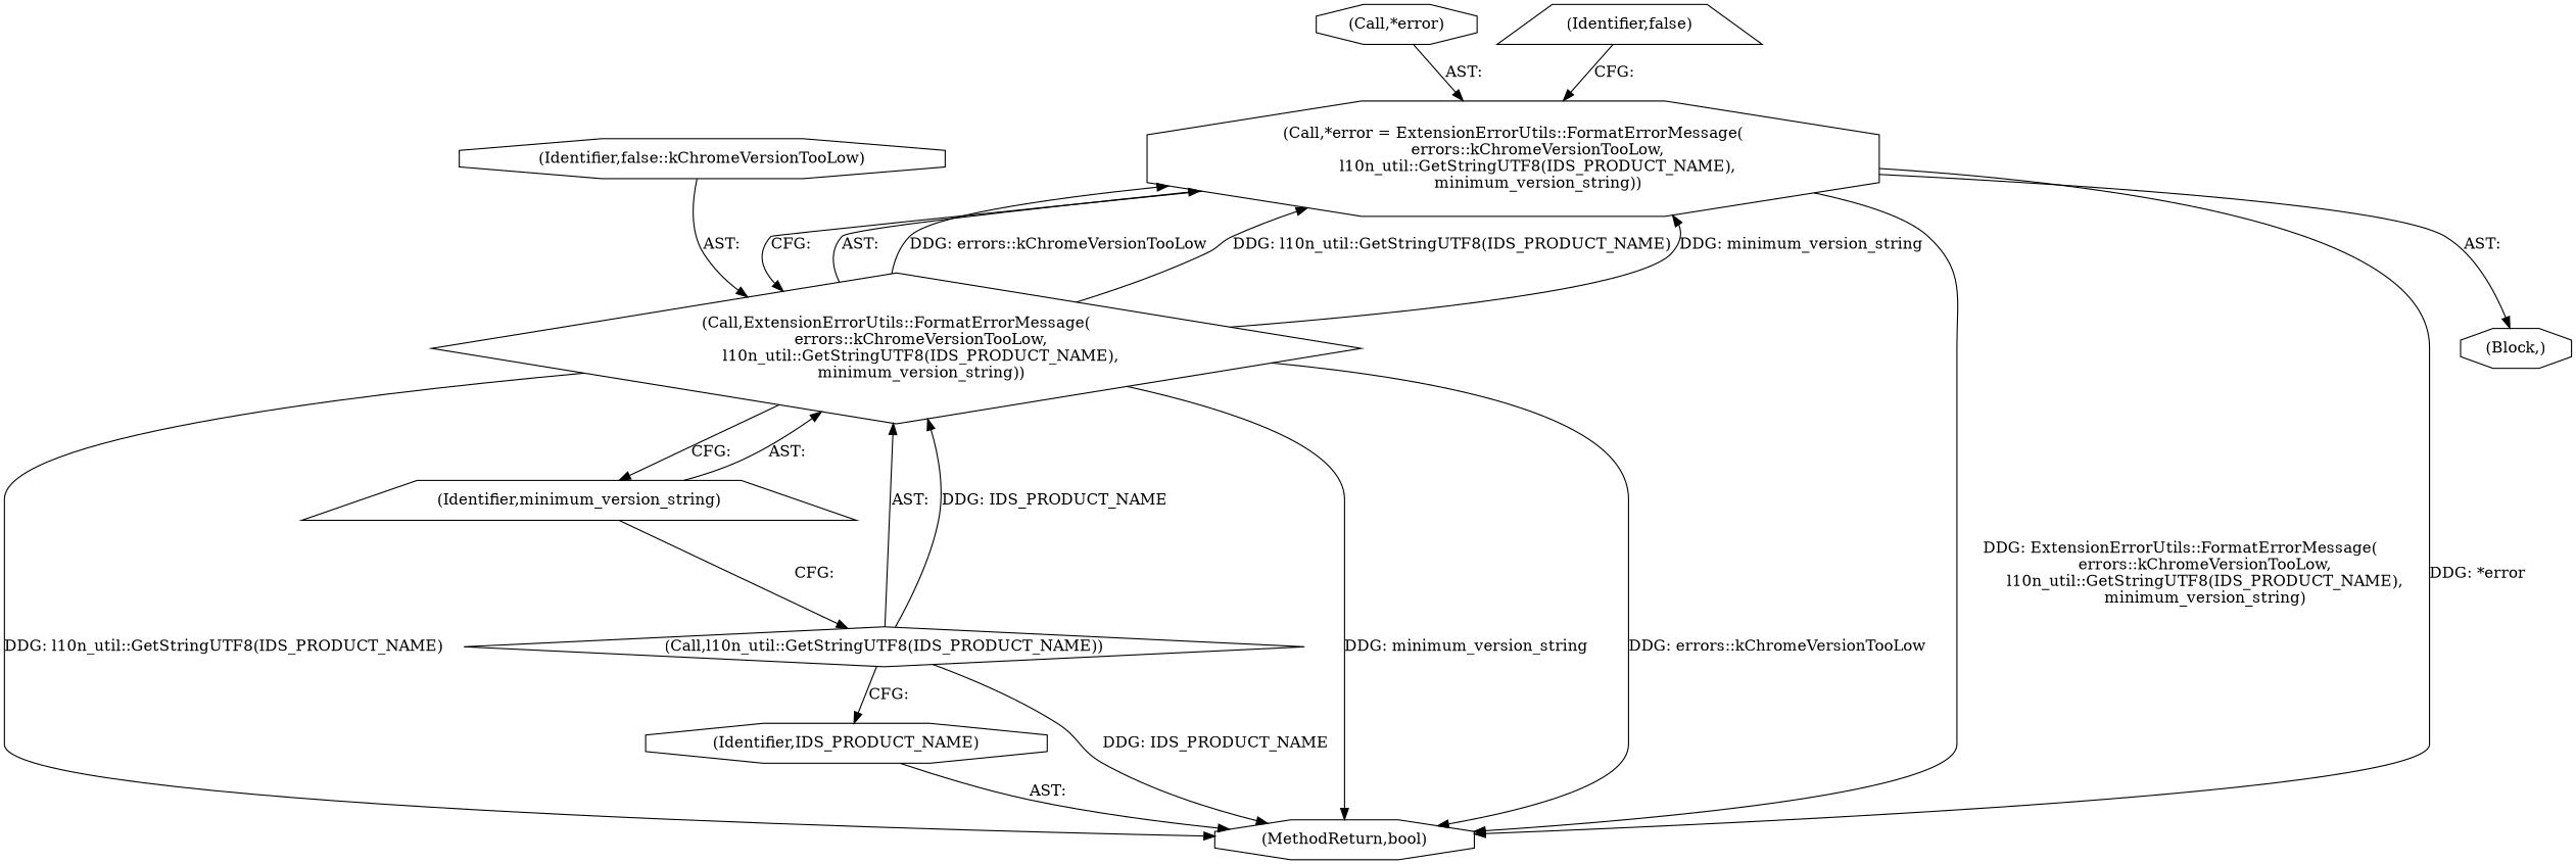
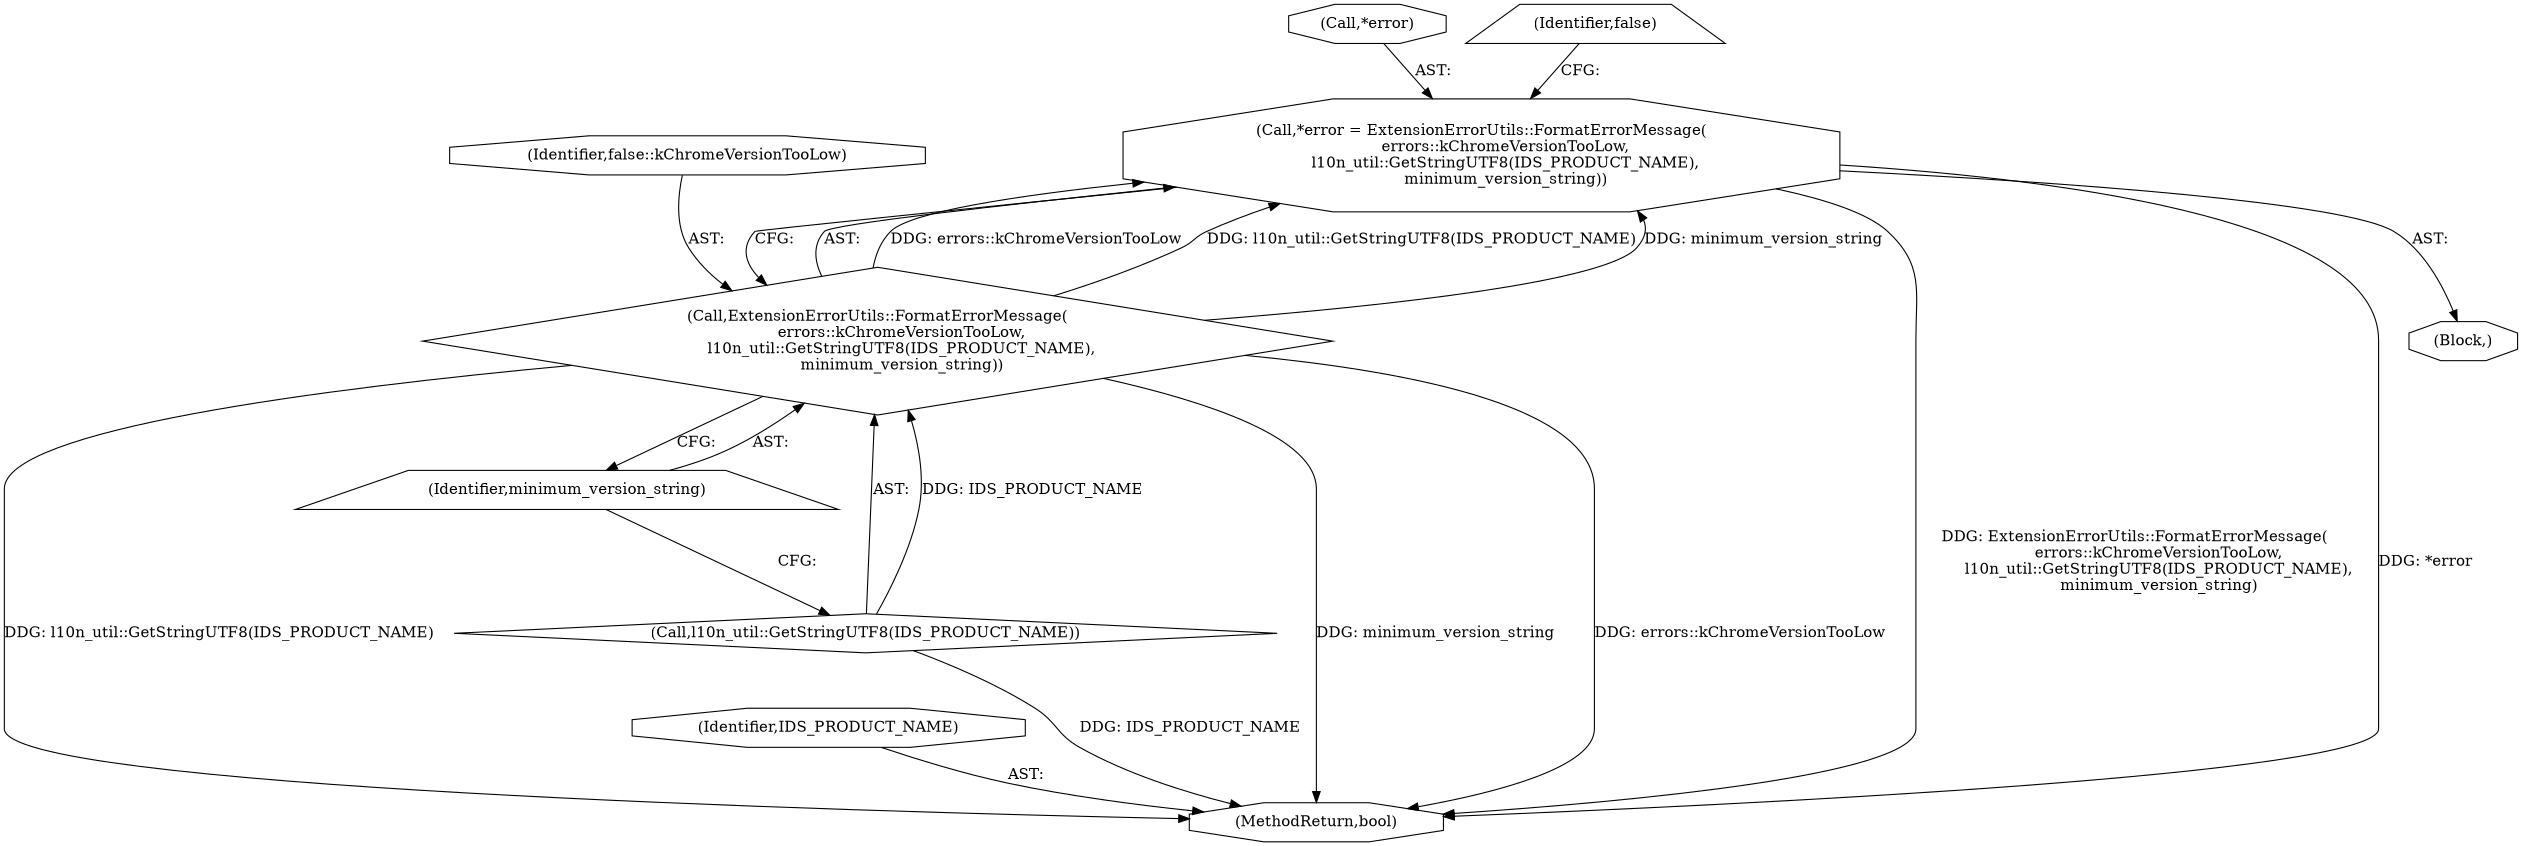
  digraph {
    node [shape=octagon]
    n1 [label="(Call,*error = ExtensionErrorUtils::FormatErrorMessage(\n          errors::kChromeVersionTooLow,\n          l10n_util::GetStringUTF8(IDS_PRODUCT_NAME),\n          minimum_version_string))"]
    n2 [label="(Call,ExtensionErrorUtils::FormatErrorMessage(\n          errors::kChromeVersionTooLow,\n          l10n_util::GetStringUTF8(IDS_PRODUCT_NAME),\n          minimum_version_string))" shape=diamond]
    n3 [label="(Block,)"]
    n4 [label="(MethodReturn,bool)"]
    n5 [label="(Identifier,minimum_version_string)" shape=trapezium]
    n6 [label="(Call,l10n_util::GetStringUTF8(IDS_PRODUCT_NAME))" shape=diamond]
    n7 [label="(Identifier,IDS_PRODUCT_NAME)"]
    n8 [label="(Identifier,false::kChromeVersionTooLow)"]
    n9 [label="(Call,*error)"]
    n10 [label="(Identifier,false)" shape=trapezium]
    n1 -> n2 [label="CFG: "]
    n1 -> n3 [label="AST: "]
    n1 -> n4 [label="DDG: ExtensionErrorUtils::FormatErrorMessage(\n          errors::kChromeVersionTooLow,\n          l10n_util::GetStringUTF8(IDS_PRODUCT_NAME),\n          minimum_version_string)"]
    n1 -> n4 [label="DDG: *error"]
    n2 -> n1 [label="AST: "]
    n2 -> n1 [label="DDG: errors::kChromeVersionTooLow"]
    n2 -> n1 [label="DDG: l10n_util::GetStringUTF8(IDS_PRODUCT_NAME)"]
    n2 -> n1 [label="DDG: minimum_version_string"]
    n2 -> n4 [label="DDG: minimum_version_string"]
    n2 -> n4 [label="DDG: errors::kChromeVersionTooLow"]
    n2 -> n4 [label="DDG: l10n_util::GetStringUTF8(IDS_PRODUCT_NAME)"]
    n2 -> n5 [label="CFG: "]
    n5 -> n2 [label="AST: "]
    n5 -> n6 [label="CFG: "]
    n6 -> n2 [label="AST: "]
    n6 -> n2 [label="DDG: IDS_PRODUCT_NAME"]
    n6 -> n4 [label="DDG: IDS_PRODUCT_NAME"]
-   n6 -> n7 [label="CFG: "]
    n7 -> n4 [label="AST: "]
    n8 -> n2 [label="AST: "]
    n9 -> n1 [label="AST: "]
    n10 -> n1 [label="CFG: "]
  }
